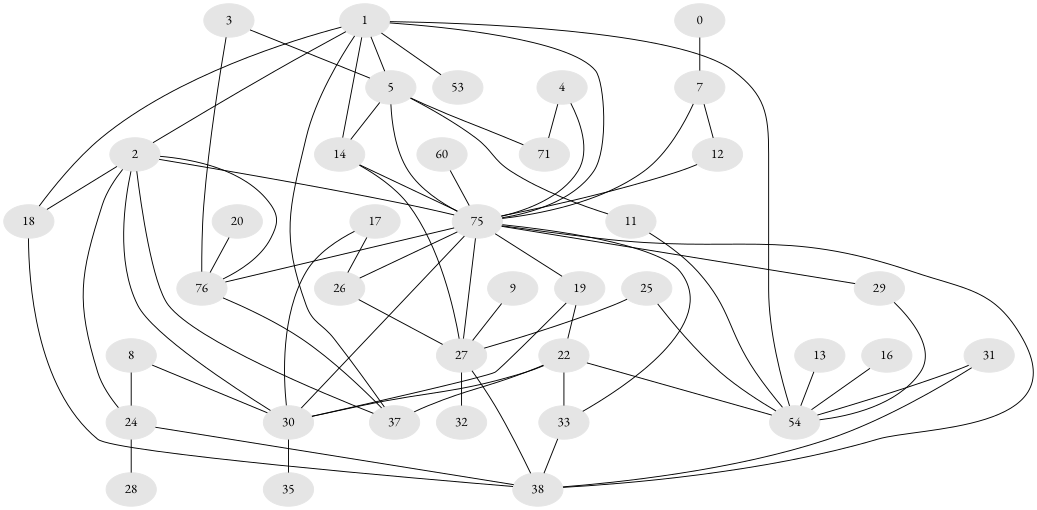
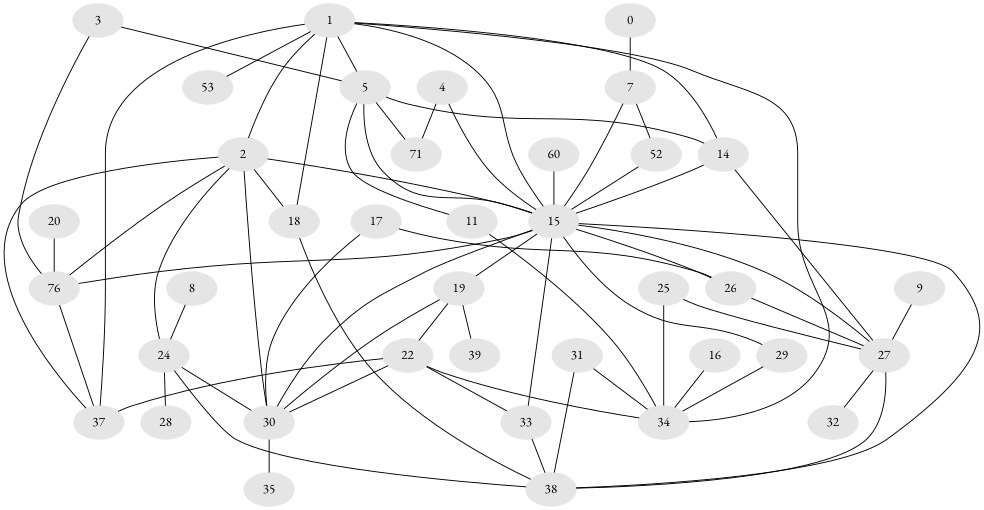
  graph {
    fontname="EB Garamond"
    node [color=gray90 fontname="EB Garamond" style=filled]
    edge [fontname="EB Garamond" weight=1.0]
    1
    2
    5
    14
-   15 [label=75]
+   15
    18
    n7 [label=53]
-   34 [label=54]
+   34
    37
    24
    30
    n12 [label=76]
    n13 [label=71]
    11
    27
    19
    26
    29
    33
    38
    28
    35
    3
    4
    n25 [label=0]
    7
-   12
+   12 [label=52]
    8
    9
    32
    n31 [label=60]
-   13
    22
+   39
    16
    17
    20
    25
    31
    1 -- 2
    1 -- 5
    1 -- 14
    1 -- 15
    1 -- 18
    1 -- n7
    1 -- 34
    1 -- 37
    2 -- 15
    2 -- 18
    2 -- 37
    2 -- 24
    2 -- 30
    2 -- n12
    5 -- 14
    5 -- 15
    5 -- n13 [weight=2.0]
    5 -- 11
    14 -- 15
    14 -- 27
    15 -- 30
    15 -- n12
    15 -- 27 [weight=2.0]
    15 -- 19
    15 -- 26
    15 -- 29
    15 -- 33
    15 -- 38
    18 -- 38
-   8 -- 30
+   24 -- 30
    24 -- 38
    24 -- 28
    30 -- 35
    n12 -- 37
    11 -- 34
    27 -- 38
    27 -- 32
    19 -- 30
    19 -- 22
+   19 -- 39
    26 -- 27
    29 -- 34
    33 -- 38
    3 -- 5
    3 -- n12
    4 -- 15
    4 -- n13
    n25 -- 7
    7 -- 15
    7 -- 12
    12 -- 15
    8 -- 24
    9 -- 27
    n31 -- 15
-   13 -- 34
    22 -- 34
    22 -- 37 [weight=2.0]
    22 -- 30
    22 -- 33
    16 -- 34
    17 -- 30
    17 -- 26
    20 -- n12
    25 -- 34
    25 -- 27
    31 -- 34
    31 -- 38
  }
